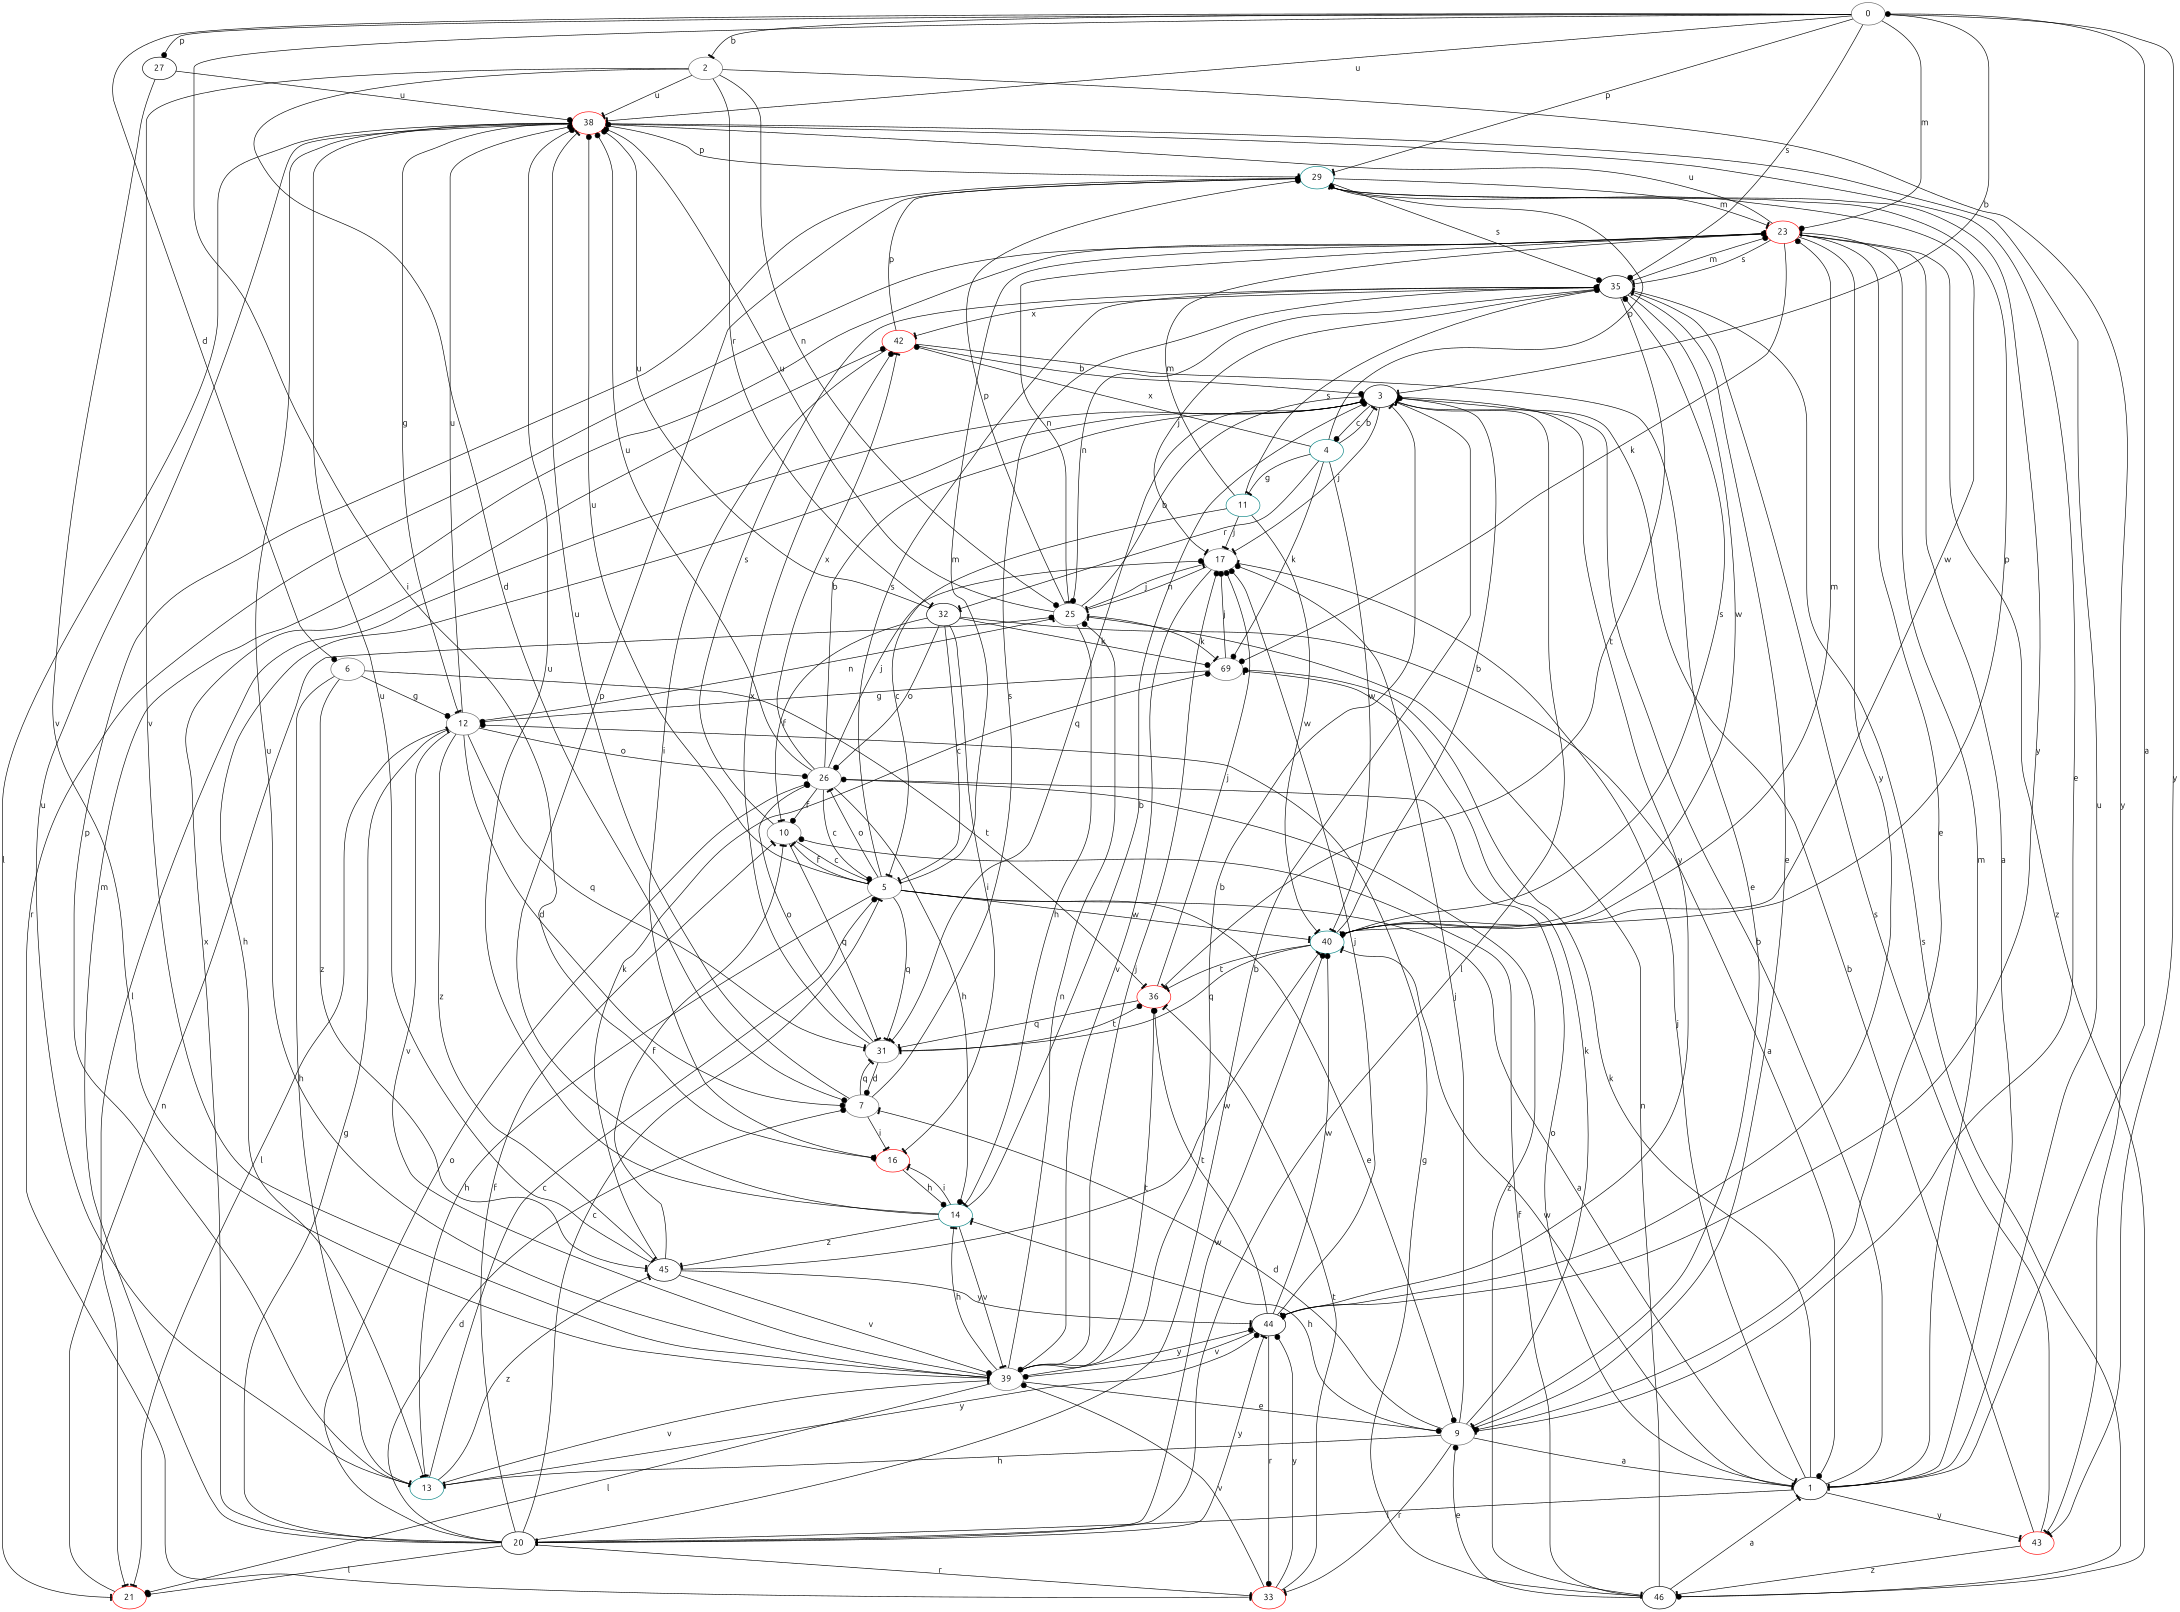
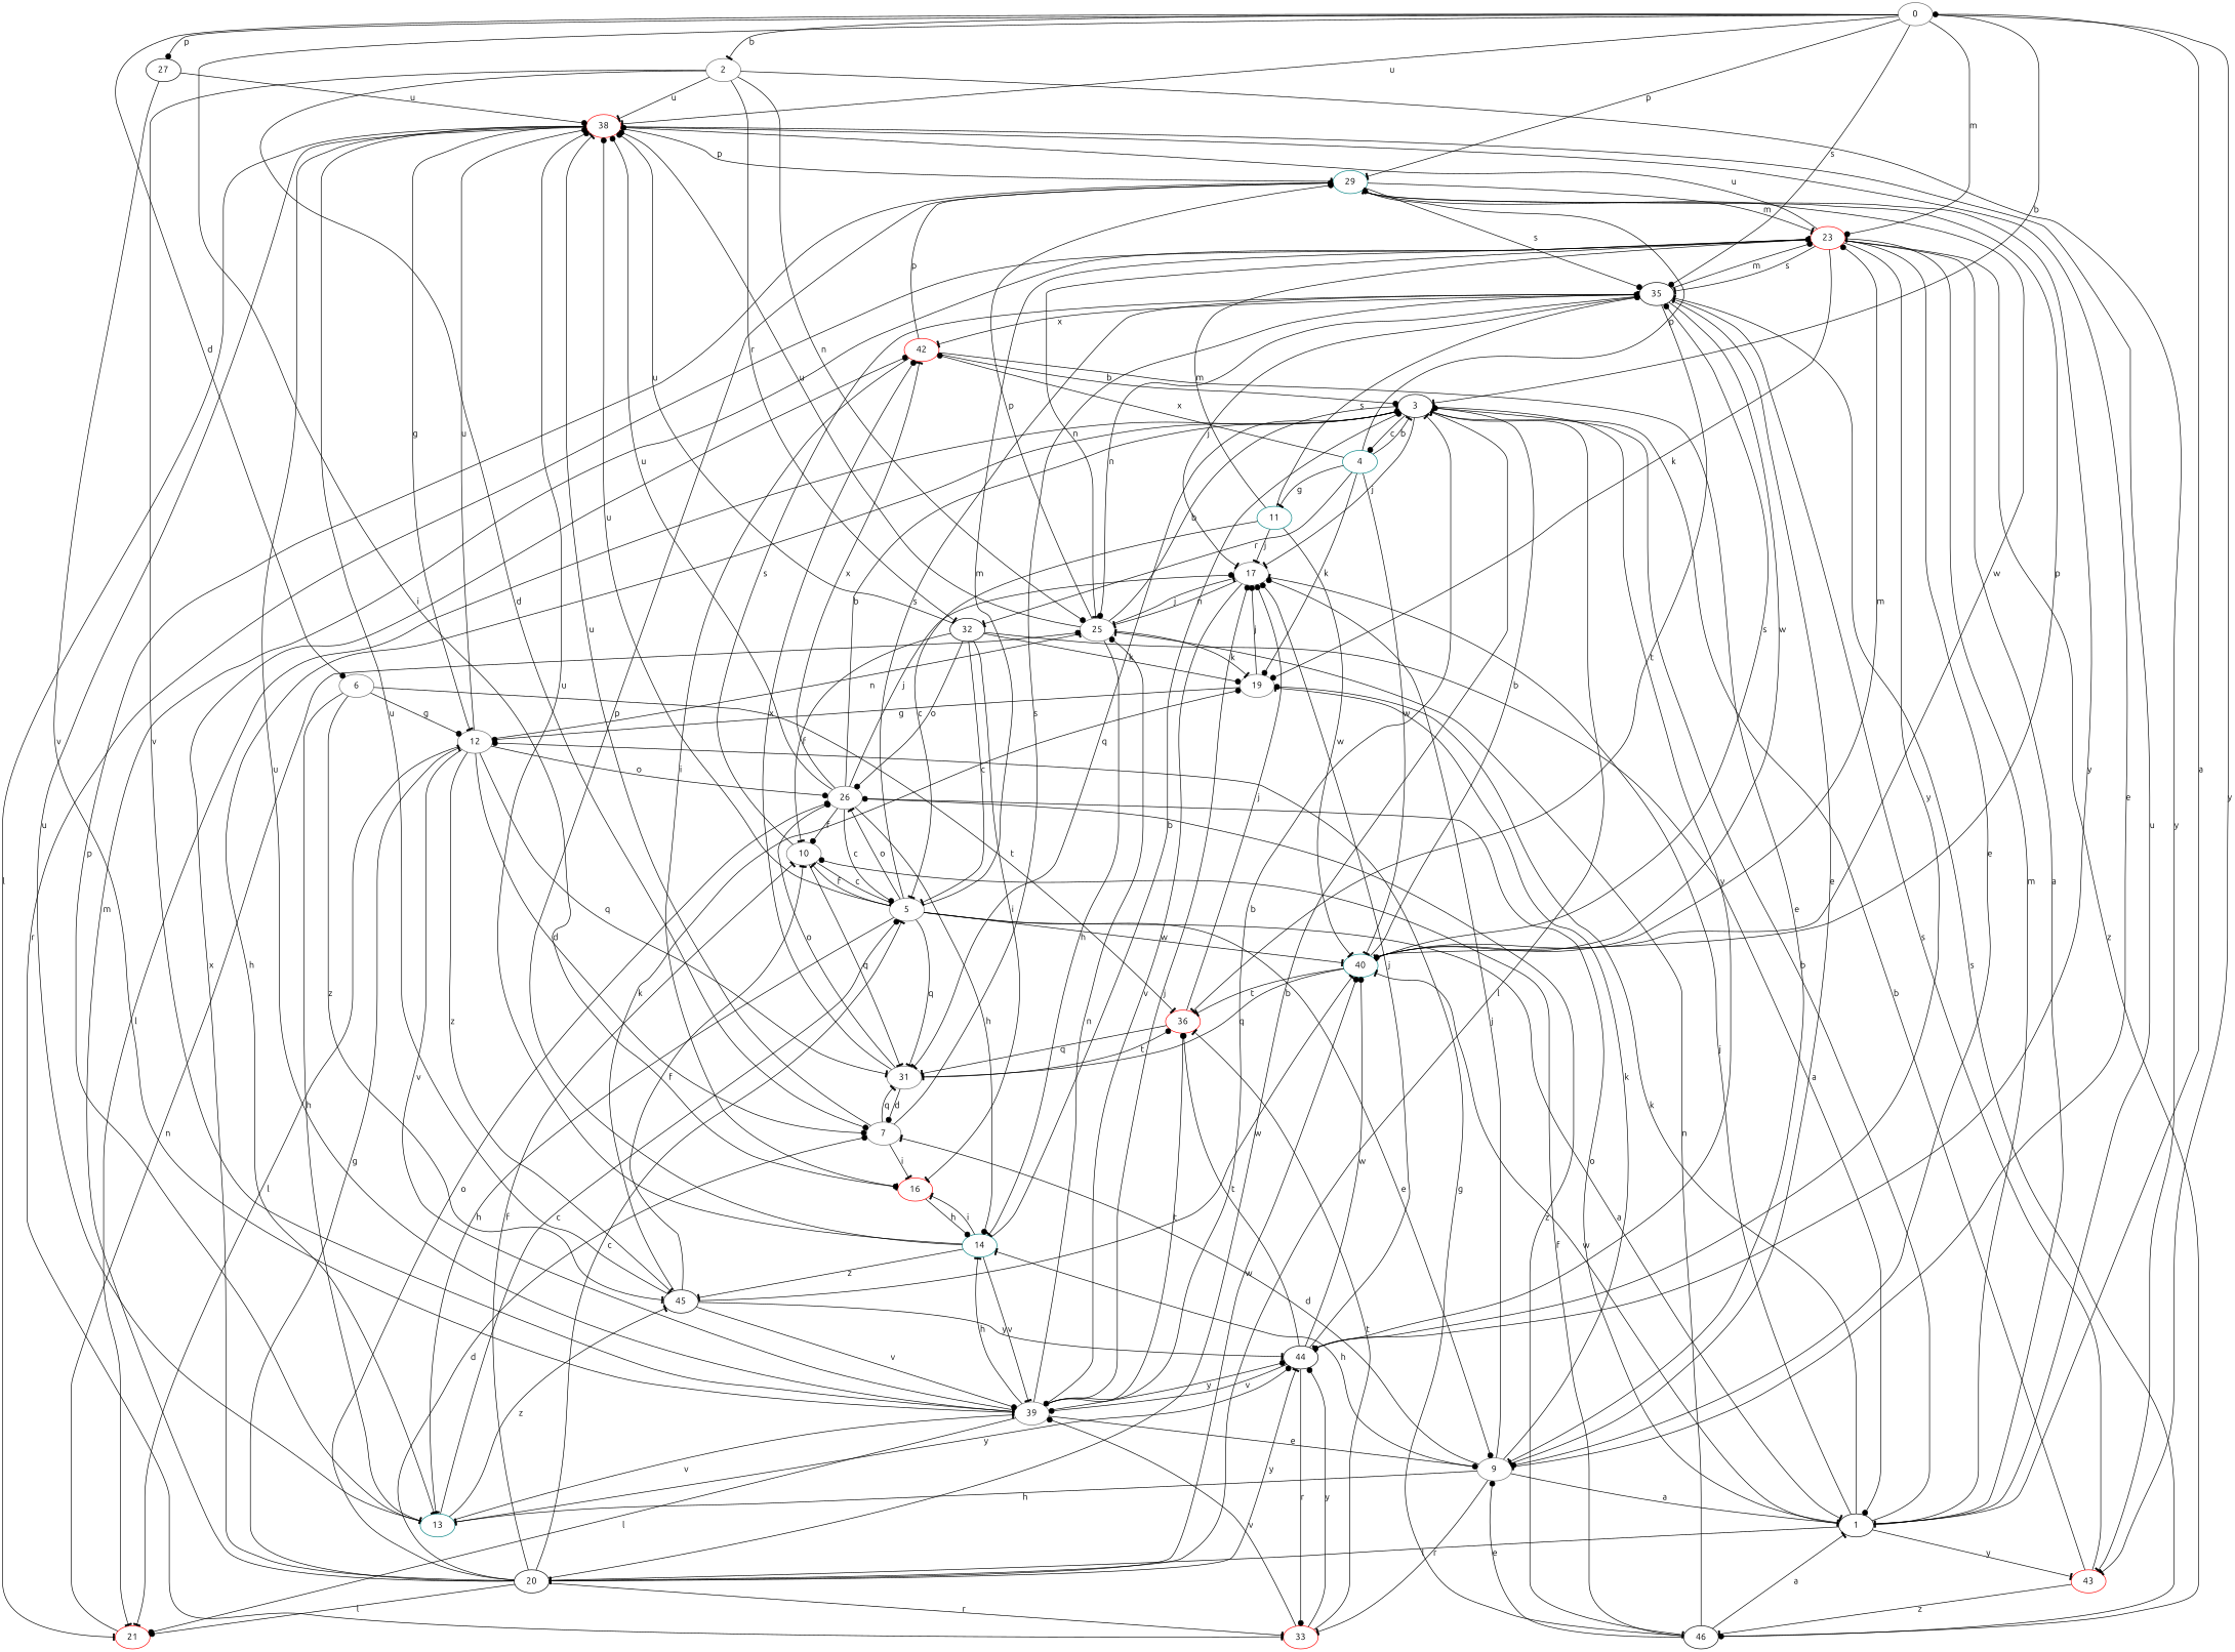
  strict digraph {
    fontname=Ubuntu
    node [color=gray40 fontname=Ubuntu]
    edge [arrowhead=tee fontname=Ubuntu]
    0
    2
    3 [color=black]
    6
    16 [color=red]
    23 [color=red]
    27 [color=black]
    29 [color=teal]
    35 [color=black]
    38 [color=red]
    43 [color=red]
    7
    25
    32 [color=black]
    39
    17
    20 [color=black]
    4 [color=teal]
    13 [color=teal]
    21 [color=red]
    31
    44 [color=black]
    12
    36 [color=red]
    45 [color=black]
    14 [color=teal]
    1 [color=black]
-   19 [label=69]
+   19
    9
    33 [color=red]
    46 [color=black]
    40 [color=teal]
    42 [color=red]
    26
    5
    10
    11 [color=teal]
    0 -> 2 [label=b]
    0 -> 3 [label=b]
    0 -> 6 [arrowhead=dot label=d]
    0 -> 16 [label=i]
    0 -> 23 [arrowhead=dot label=m]
    0 -> 27 [arrowhead=dot label=p]
    0 -> 29 [label=p]
    0 -> 35 [arrowhead=dot label=s]
    0 -> 38 [label=u]
    0 -> 43 [label=y]
    2 -> 38 [label=u]
    2 -> 43 [label=y]
    2 -> 7 [arrowhead=dot label=d]
    2 -> 25 [arrowhead=dot label=n]
    2 -> 32 [label=r]
    2 -> 39 [label=v]
    3 -> 17 [label=j]
    3 -> 20 [label=l]
    3 -> 4 [arrowhead=dot label=c]
    3 -> 13 [label=h]
    3 -> 21 [label=l]
    3 -> 31 [label=q]
    3 -> 44 [arrowhead=dot label=y]
    6 -> 13 [label=h]
    6 -> 12 [arrowhead=dot label=g]
    6 -> 36 [label=t]
    6 -> 45 [label=z]
    16 -> 14 [arrowhead=dot label=h]
    23 -> 35 [label=s]
    23 -> 38 [arrowhead=dot label=u]
    23 -> 25 [label=n]
    23 -> 44 [label=y]
    23 -> 1 [label=a]
    23 -> 19 [arrowhead=dot label=k]
    23 -> 9 [arrowhead=dot label=e]
    23 -> 33 [label=r]
    23 -> 46 [arrowhead=dot label=z]
    27 -> 38 [arrowhead=dot label=u]
    27 -> 39 [label=v]
    29 -> 23 [label=m]
    29 -> 35 [arrowhead=dot label=s]
    29 -> 44 [label=y]
    29 -> 40 [label=w]
    35 -> 23 [arrowhead=dot label=m]
    35 -> 25 [arrowhead=dot label=n]
    35 -> 17 [label=j]
    35 -> 36 [label=t]
    35 -> 9 [label=e]
    35 -> 40 [arrowhead=dot label=w]
    35 -> 42 [label=x]
    38 -> 29 [label=p]
    38 -> 21 [label=l]
    38 -> 12 [label=g]
    38 -> 9 [label=e]
    43 -> 3 [label=b]
    43 -> 35 [label=s]
    43 -> 46 [label=z]
    7 -> 16 [label=i]
    7 -> 35 [label=s]
    7 -> 38 [label=u]
    7 -> 31 [label=q]
    25 -> 3 [label=b]
    25 -> 29 [arrowhead=dot label=p]
    25 -> 38 [arrowhead=dot label=u]
    25 -> 17 [label=j]
    25 -> 14 [label=h]
    25 -> 19 [label=k]
    32 -> 16 [label=i]
    32 -> 38 [arrowhead=dot label=u]
    32 -> 1 [arrowhead=dot label=a]
    32 -> 19 [arrowhead=dot label=k]
    32 -> 26 [arrowhead=dot label=o]
    32 -> 5 [label=c]
    32 -> 10 [label=f]
    39 -> 3 [label=b]
    39 -> 38 [label=u]
    39 -> 25 [arrowhead=dot label=n]
    39 -> 17 [arrowhead=dot label=j]
    39 -> 21 [arrowhead=dot label=l]
    39 -> 44 [arrowhead=dot label=y]
    39 -> 36 [arrowhead=dot label=t]
    39 -> 14 [label=h]
    39 -> 9 [arrowhead=dot label=e]
    17 -> 25 [label=n]
    17 -> 39 [arrowhead=dot label=v]
    20 -> 3 [label=b]
    20 -> 23 [arrowhead=dot label=m]
    20 -> 7 [arrowhead=dot label=d]
    20 -> 21 [arrowhead=dot label=l]
    20 -> 44 [label=y]
    20 -> 12 [label=g]
    20 -> 33 [label=r]
    20 -> 40 [arrowhead=dot label=w]
    20 -> 42 [arrowhead=dot label=x]
    20 -> 26 [arrowhead=dot label=o]
    20 -> 5 [label=c]
    20 -> 10 [label=f]
    4 -> 3 [label=b]
    4 -> 29 [arrowhead=dot label=p]
    4 -> 32 [label=r]
    4 -> 19 [arrowhead=dot label=k]
    4 -> 40 [label=w]
    4 -> 42 [arrowhead=dot label=x]
    4 -> 11 [label=g]
    13 -> 29 [label=p]
    13 -> 38 [label=u]
    13 -> 39 [label=v]
    13 -> 44 [arrowhead=dot label=y]
    13 -> 45 [label=z]
    13 -> 5 [arrowhead=dot label=c]
    21 -> 25 [arrowhead=dot label=n]
    31 -> 7 [arrowhead=dot label=d]
    31 -> 36 [arrowhead=dot label=t]
    31 -> 42 [arrowhead=dot label=x]
    31 -> 26 [arrowhead=dot label=o]
    44 -> 39 [arrowhead=dot label=v]
    44 -> 17 [arrowhead=dot label=j]
    44 -> 36 [arrowhead=dot label=t]
    44 -> 33 [arrowhead=dot label=r]
    44 -> 40 [arrowhead=dot label=w]
    12 -> 38 [arrowhead=dot label=u]
    12 -> 7 [arrowhead=dot label=d]
    12 -> 25 [label=n]
    12 -> 39 [label=v]
    12 -> 21 [label=l]
    12 -> 31 [label=q]
    12 -> 45 [label=z]
    12 -> 26 [arrowhead=dot label=o]
    36 -> 17 [arrowhead=dot label=j]
    36 -> 31 [label=q]
    45 -> 38 [label=u]
    45 -> 39 [arrowhead=dot label=v]
    45 -> 44 [label=y]
    45 -> 19 [arrowhead=dot label=k]
    45 -> 40 [label=w]
    45 -> 10 [label=f]
    14 -> 3 [arrowhead=dot label=b]
    14 -> 16 [label=i]
    14 -> 29 [arrowhead=dot label=p]
    14 -> 38 [arrowhead=dot label=u]
    14 -> 39 [label=v]
    14 -> 45 [label=z]
    1 -> 0 [arrowhead=dot label=a]
    1 -> 3 [arrowhead=dot label=b]
    1 -> 23 [label=m]
    1 -> 38 [label=u]
    1 -> 43 [label=y]
    1 -> 17 [label=j]
    1 -> 20 [label=l]
    1 -> 19 [arrowhead=dot label=k]
    1 -> 40 [label=w]
    1 -> 26 [arrowhead=dot label=o]
    19 -> 17 [arrowhead=dot label=j]
    19 -> 12 [arrowhead=dot label=g]
    9 -> 7 [label=d]
    9 -> 17 [arrowhead=dot label=j]
    9 -> 13 [label=h]
    9 -> 14 [label=h]
    9 -> 1 [label=a]
    9 -> 19 [label=k]
    9 -> 33 [label=r]
    33 -> 39 [arrowhead=dot label=v]
    33 -> 44 [arrowhead=dot label=y]
    33 -> 36 [label=t]
    46 -> 35 [label=s]
    46 -> 25 [label=n]
    46 -> 12 [arrowhead=dot label=g]
    46 -> 1 [label=a]
    46 -> 9 [arrowhead=dot label=e]
    46 -> 10 [arrowhead=dot label=f]
    40 -> 3 [label=b]
    40 -> 23 [arrowhead=dot label=m]
    40 -> 29 [label=p]
    40 -> 35 [arrowhead=dot label=s]
    40 -> 31 [label=q]
    40 -> 36 [label=t]
    42 -> 3 [arrowhead=dot label=b]
    42 -> 16 [arrowhead=dot label=i]
    42 -> 29 [label=p]
    42 -> 9 [label=e]
    26 -> 3 [arrowhead=dot label=b]
    26 -> 38 [arrowhead=dot label=u]
    26 -> 17 [arrowhead=dot label=j]
    26 -> 14 [arrowhead=dot label=h]
    26 -> 46 [label=z]
    26 -> 42 [label=x]
    26 -> 5 [arrowhead=dot label=c]
    26 -> 10 [arrowhead=dot label=f]
    5 -> 23 [label=m]
    5 -> 35 [arrowhead=dot label=s]
    5 -> 38 [arrowhead=dot label=u]
    5 -> 13 [label=h]
    5 -> 31 [label=q]
    5 -> 1 [label=a]
    5 -> 9 [arrowhead=dot label=e]
    5 -> 40 [label=w]
    5 -> 26 [label=o]
    5 -> 10 [label=f]
    10 -> 35 [label=s]
    10 -> 31 [label=q]
    10 -> 5 [label=c]
    11 -> 23 [label=m]
    11 -> 35 [arrowhead=dot label=s]
    11 -> 17 [label=j]
    11 -> 40 [label=w]
    11 -> 5 [label=c]
  }
